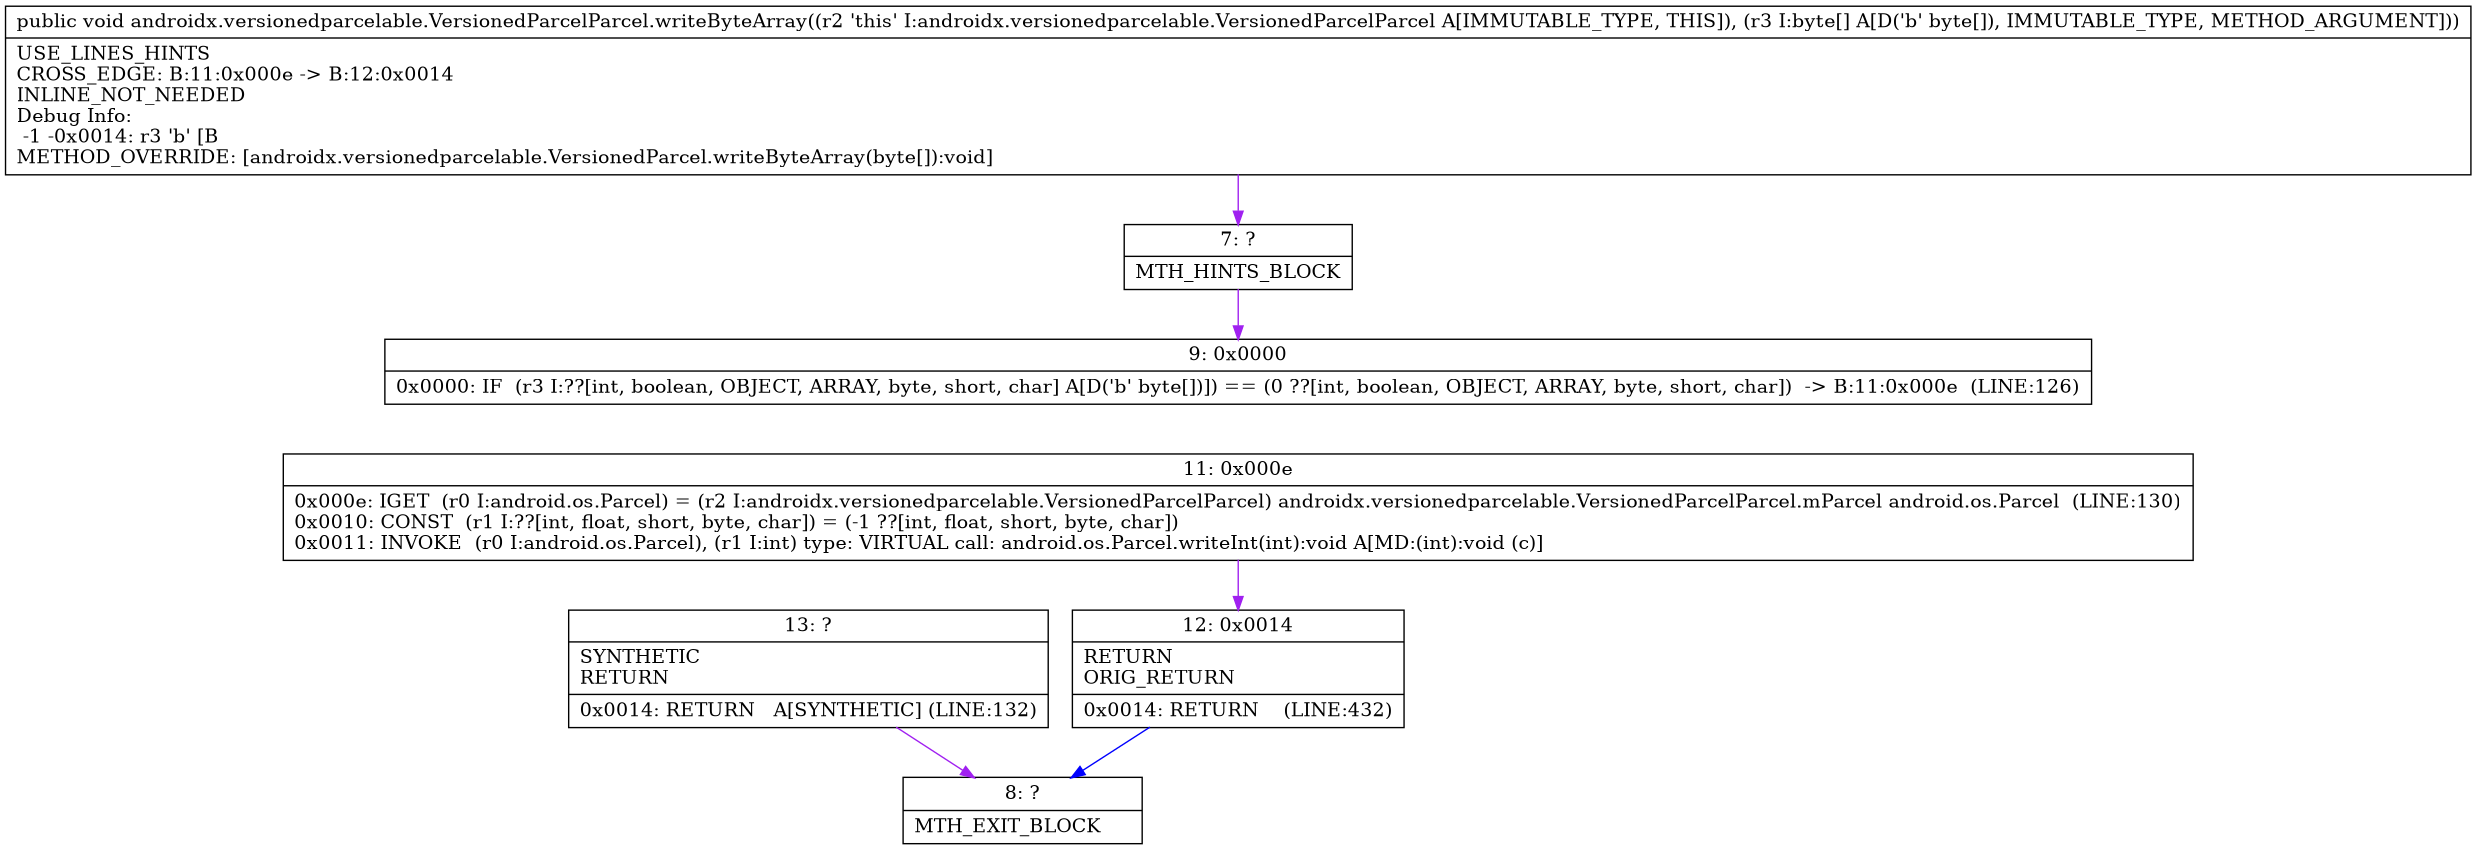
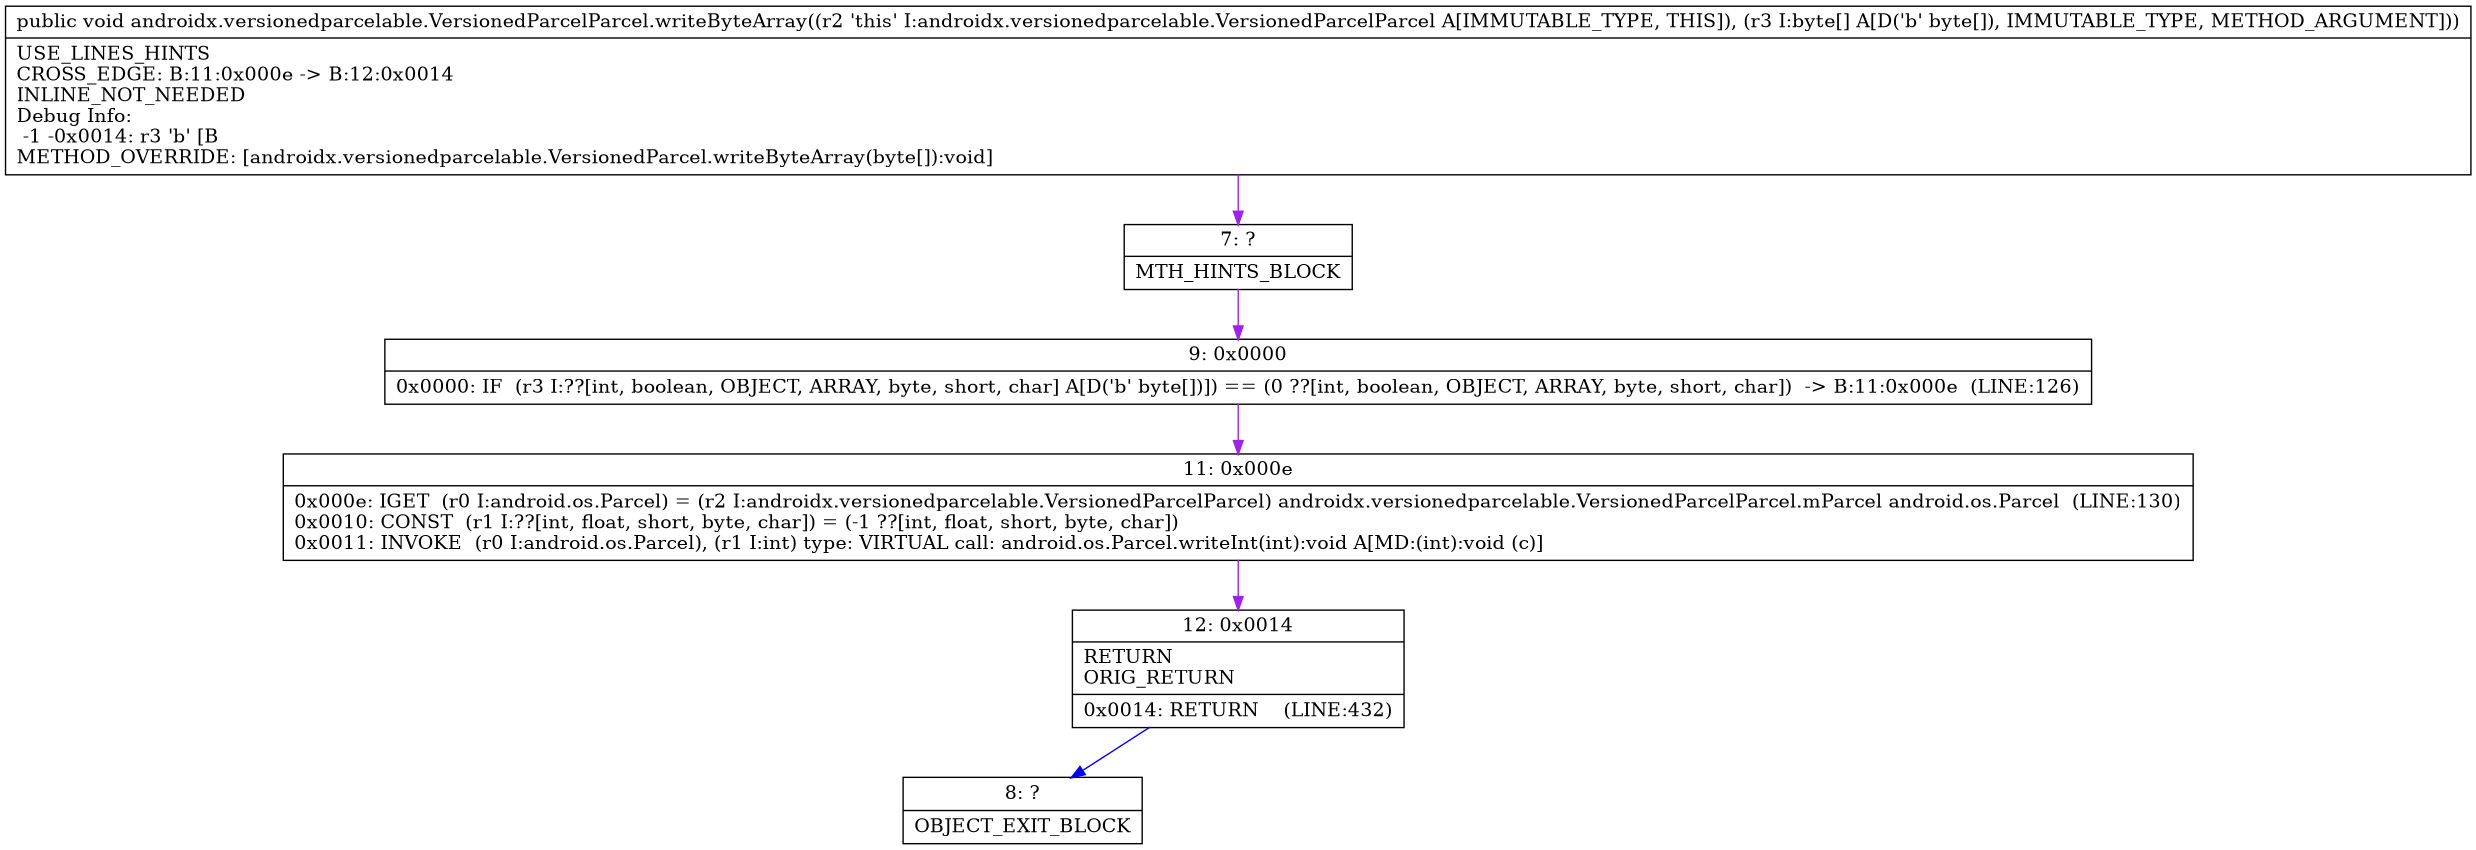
  digraph {
    node [shape=record]
    edge [color=purple]
    n1 [label="{7\:\ ?|MTH_HINTS_BLOCK\l}"]
    n2 [label="{9\:\ 0x0000|0x0000: IF  (r3 I:??[int, boolean, OBJECT, ARRAY, byte, short, char] A[D('b' byte[])]) == (0 ??[int, boolean, OBJECT, ARRAY, byte, short, char])  \-\> B:11:0x000e  (LINE:126)\l}"]
    n3 [label="{11\:\ 0x000e|0x000e: IGET  (r0 I:android.os.Parcel) = (r2 I:androidx.versionedparcelable.VersionedParcelParcel) androidx.versionedparcelable.VersionedParcelParcel.mParcel android.os.Parcel  (LINE:130)\l0x0010: CONST  (r1 I:??[int, float, short, byte, char]) = (\-1 ??[int, float, short, byte, char]) \l0x0011: INVOKE  (r0 I:android.os.Parcel), (r1 I:int) type: VIRTUAL call: android.os.Parcel.writeInt(int):void A[MD:(int):void (c)]\l}"]
    n4 [label="{12\:\ 0x0014|RETURN\lORIG_RETURN\l|0x0014: RETURN    (LINE:432)\l}"]
-   n5 [label="{13\:\ ?|SYNTHETIC\lRETURN\l|0x0014: RETURN   A[SYNTHETIC] (LINE:132)\l}"]
-   n6 [label="{8\:\ ?|MTH_EXIT_BLOCK\l}"]
+   n6 [label="{8\:\ ?|OBJECT_EXIT_BLOCK\l}"]
    n7 [label="{public void androidx.versionedparcelable.VersionedParcelParcel.writeByteArray((r2 'this' I:androidx.versionedparcelable.VersionedParcelParcel A[IMMUTABLE_TYPE, THIS]), (r3 I:byte[] A[D('b' byte[]), IMMUTABLE_TYPE, METHOD_ARGUMENT]))  | USE_LINES_HINTS\lCROSS_EDGE: B:11:0x000e \-\> B:12:0x0014\lINLINE_NOT_NEEDED\lDebug Info:\l  \-1 \-0x0014: r3 'b' [B\lMETHOD_OVERRIDE: [androidx.versionedparcelable.VersionedParcel.writeByteArray(byte[]):void]\l}"]
    n1 -> n2
+   n2 -> n3
    n3 -> n4
    n4 -> n6 [color=blue]
-   n5 -> n6
    n7 -> n1
  }
